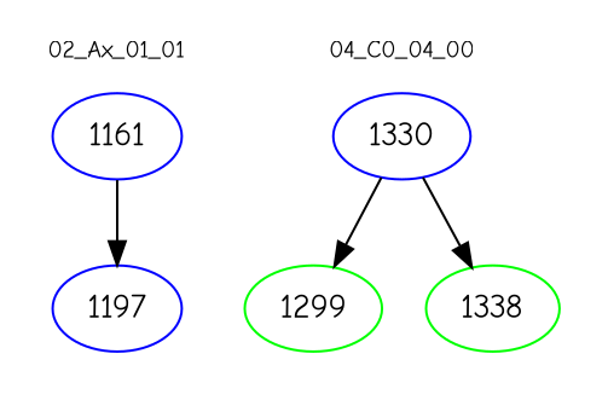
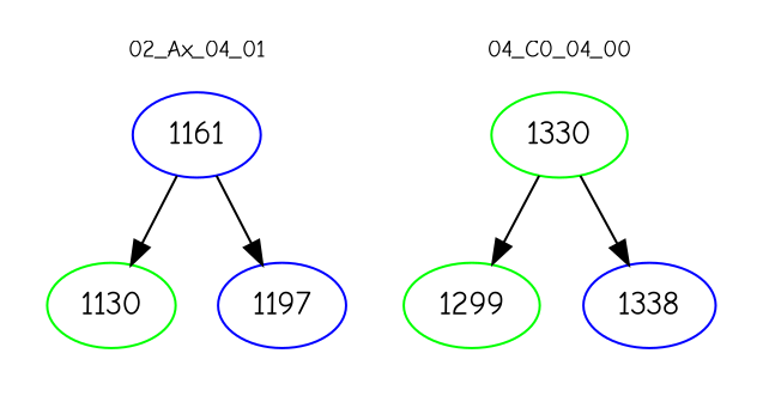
  digraph {
    fontname="Comic Neue"
    node [color=blue fontname="Comic Neue"]
    edge [color=black fontname="Comic Neue"]
    n1 [label=1161]
+   n2 [color=green label=1130]
    n3 [label=1197]
-   n4 [label=1330]
+   n4 [color=green label=1330]
    n5 [color=green label=1299]
-   n6 [color=green label=1338]
+   n6 [label=1338]
    subgraph cluster_1 {
      color=white
      fontsize=10
-     label="02_Ax_01_01"
+     label="02_Ax_04_01"
      n1
+     n2
      n3
    }
    subgraph cluster_2 {
      color=white
      fontsize=10
      label="04_C0_04_00"
      n4
      n5
      n6
    }
+   n1 -> n2
    n1 -> n3
    n4 -> n5
    n4 -> n6
  }
